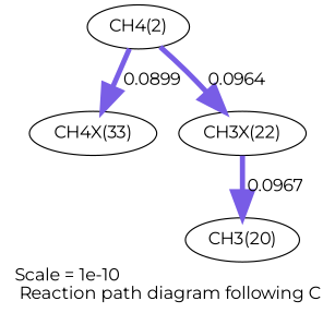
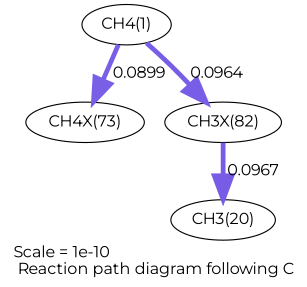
  digraph {
    fontname=Montserrat
    label="Scale = 1e-10\l Reaction path diagram following C"
    node [fontname=Montserrat]
    edge [arrowsize=2.12 fontname=Montserrat]
-   n1 [label="CH4(2)"]
-   n2 [label="CH4X(33)"]
-   n3 [label="CH3X(22)"]
+   n1 [label="CH4(1)"]
+   n2 [label="CH4X(73)"]
+   n3 [label="CH3X(82)"]
    n4 [label="CH3(20)"]
    n1 -> n2 [arrowsize=2.09 color="0.7, 0.59, 0.9" label=" 0.0899" penwidth=4.18]
    n1 -> n3 [color="0.7, 0.596, 0.9" label=" 0.0964" penwidth=4.23]
    n3 -> n4 [color="0.7, 0.597, 0.9" label=" 0.0967" penwidth=4.24]
  }
